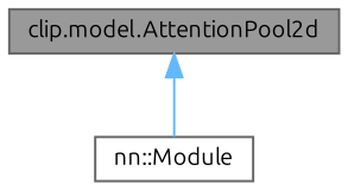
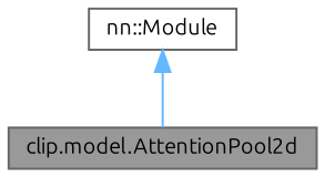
  digraph {
    fontname=Ubuntu
    node [color=gray40 fontname=Ubuntu fontsize=10 shape=box style=filled]
    n1 [fillcolor=grey60 fontcolor=black height=0.2 label="clip.model.AttentionPool2d" width=0.4]
    n2 [fillcolor=white height=0.2 label="nn::Module" width=0.4]
-   n1 -> n2 [color=steelblue1 dir=back fontname=Ubuntu fontsize=10 labelfontname=Helvetica labelfontsize=10 style=solid]
+   n2 -> n1 [color=steelblue1 dir=back fontname=Ubuntu fontsize=10 labelfontname=Helvetica labelfontsize=10 style=solid]
  }
